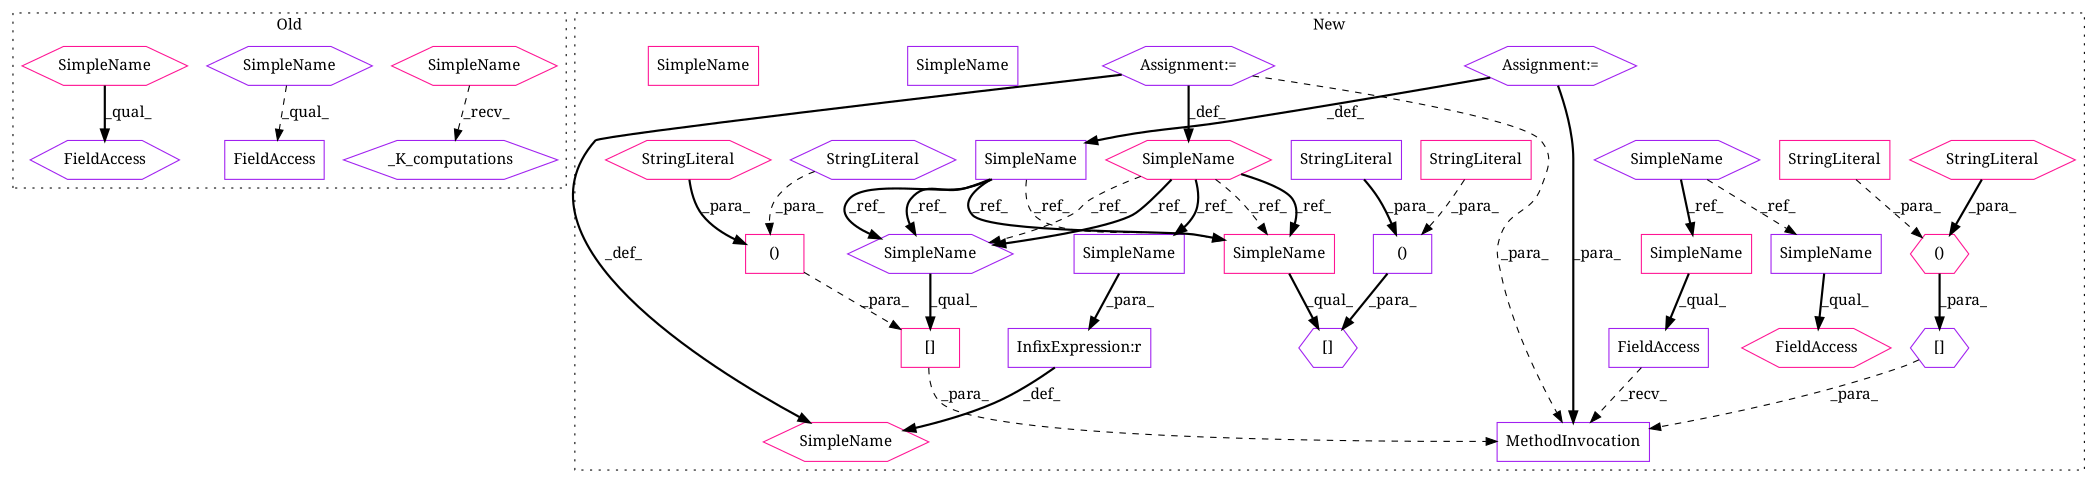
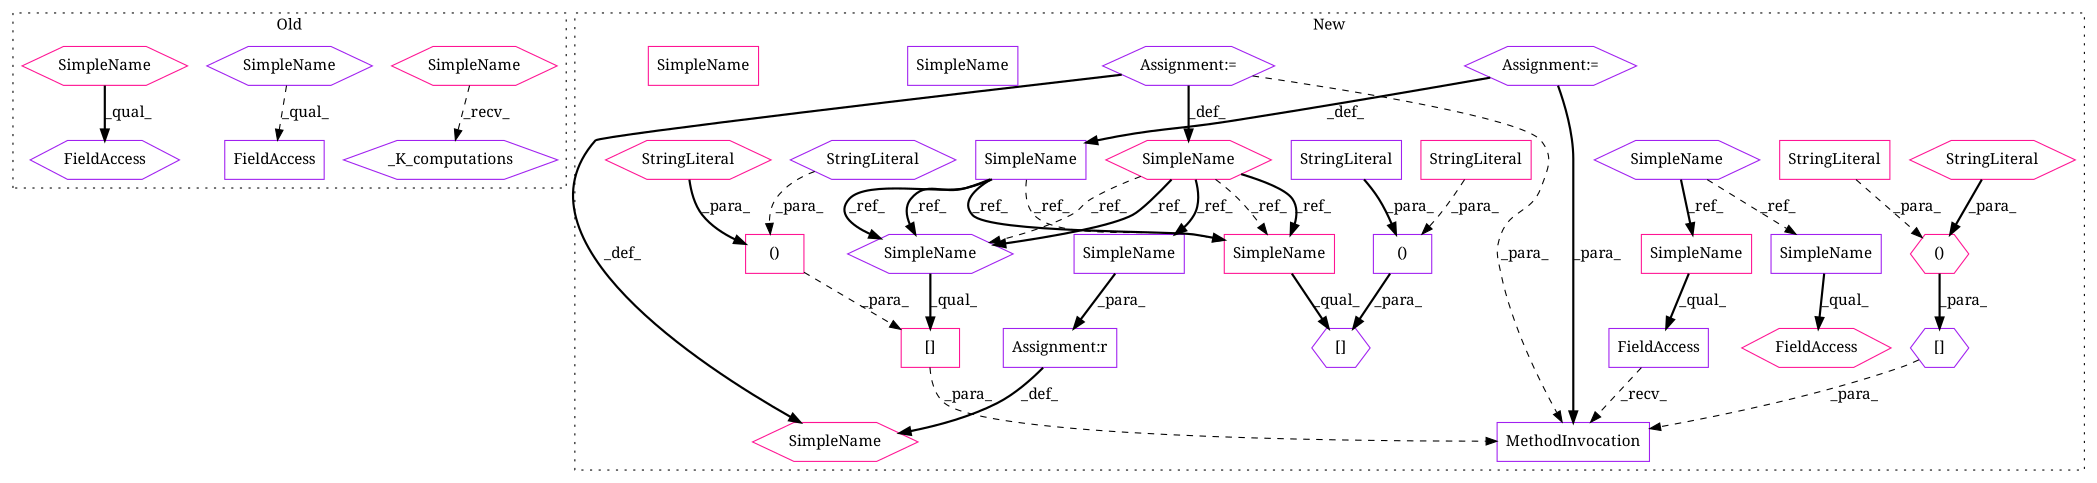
  digraph {
    fontname="Noto Serif"
    node [a=42 color=purple fontname="Noto Serif" l=2 s=2843 shape=hexagon]
    edge [fontname="Noto Serif" style=bold]
    n1 [a=32 l="16,1" label=_K_computations s="2794,2814"]
    n2 [a=22 l=8 label=FieldAccess shape=box]
    n3 [a=22 l=8 label=FieldAccess s=3016]
    n4 [color=deeppink l=4 label=SimpleName s=2789]
    n5 [l=4 label=SimpleName]
    n6 [color=deeppink l=4 label=SimpleName s=3016]
-   n7 [a=27 l=4 label="InfixExpression:r" s=3870 shape=box]
+   n7 [a=27 l=4 label="Assignment:r" s=3870 shape=box]
    n8 [color=deeppink label=SimpleName s=3856]
    n9 [a=2 l="8,2" label="[]" s="4103,4166"]
    n10 [a=106 l=55 label="()" s=4111 shape=box]
    n11 [a=2 color=deeppink l="8,2" label="[]" s="4252,4314" shape=box]
    n12 [a=106 color=deeppink l=54 label="()" s=4260 shape=box]
    n13 [label=SimpleName s=3888 shape=box]
    n14 [color=deeppink label=SimpleName l="" s=""]
    n15 [a=7 l=1 label="Assignment:=" s=3890]
    n16 [a=32 l="2,1" label=MethodInvocation s="4186,4319" shape=box]
    n17 [a=106 color=deeppink l=54 label="()" s=4195]
    n18 [a=2 l="7,2" label="[]" s="4188,4249"]
    n19 [a=45 l=25 label=StringLiteral s=4260]
    n20 [a=45 l=16 label=StringLiteral s=4150 shape=box]
    n21 [a=45 color=deeppink l=26 label=StringLiteral s=4111 shape=box]
    n22 [a=45 color=deeppink l=16 label=StringLiteral s=4298]
    n23 [a=45 color=deeppink l=16 label=StringLiteral s=4233]
    n24 [a=45 color=deeppink l=25 label=StringLiteral s=4195 shape=box]
    n25 [a=22 l=7 label=FieldAccess s=4178 shape=box]
    n26 [l=4 label=SimpleName s=3764]
    n27 [a=22 color=deeppink l=7 label=FieldAccess s=4326]
    n28 [a=7 label="Assignment:=" s=3856]
    n29 [l=4 label=SimpleName s=4326 shape=box]
    n30 [color=deeppink l=4 label=SimpleName s=4178 shape=box]
    n31 [label=SimpleName s=4252 shape=box]
    n32 [color=deeppink label=SimpleName s=4103 shape=box]
    n33 [color=deeppink label=SimpleName s=4103 shape=box]
    n34 [label=SimpleName s=4252]
    n35 [label=SimpleName s=3868 shape=box]
    subgraph cluster_1 {
      label=Old
      style=dotted
      n1
      n2
      n3
      n4
      n5
      n6
    }
    subgraph cluster_2 {
      label=New
      style=dotted
      n7
      n8
      n9
      n10
      n11
      n12
      n13
      n14
      n15
      n16
      n17
      n18
      n19
      n20
      n21
      n22
      n23
      n24
      n25
      n26
      n27
      n28
      n29
      n30
      n31
      n32
      n33
      n34
      n35
    }
    n4 -> n1 [label=_recv_ style=dashed]
    n5 -> n2 [label=_qual_ style=dashed]
    n6 -> n3 [label=_qual_]
    n7 -> n14 [label=_def_]
    n8 -> n33 [label=_ref_ style=dashed]
    n8 -> n33 [label=_ref_]
    n8 -> n34 [label=_ref_]
    n8 -> n34 [label=_ref_ style=dashed]
    n8 -> n35 [label=_ref_]
    n10 -> n9 [label=_para_]
    n11 -> n16 [label=_para_ style=dashed]
    n12 -> n11 [label=_para_ style=dashed]
    n13 -> n33 [label=_ref_]
    n13 -> n33 [label=_ref_ style=dashed]
    n13 -> n34 [label=_ref_]
    n13 -> n34 [label=_ref_]
    n15 -> n13 [label=_def_]
    n15 -> n16 [label=_para_]
    n17 -> n18 [label=_para_]
    n18 -> n16 [label=_para_ style=dashed]
    n19 -> n12 [label=_para_ style=dashed]
    n20 -> n10 [label=_para_]
    n21 -> n10 [label=_para_ style=dashed]
    n22 -> n12 [label=_para_]
    n23 -> n17 [label=_para_]
    n24 -> n17 [label=_para_ style=dashed]
    n25 -> n16 [label=_recv_ style=dashed]
    n26 -> n29 [label=_ref_ style=dashed]
    n26 -> n30 [label=_ref_]
    n28 -> n8 [label=_def_]
    n28 -> n14 [label=_def_]
    n28 -> n16 [label=_para_ style=dashed]
    n29 -> n27 [label=_qual_]
    n30 -> n25 [label=_qual_]
    n33 -> n9 [label=_qual_]
    n34 -> n11 [label=_qual_]
    n35 -> n7 [label=_para_]
  }
